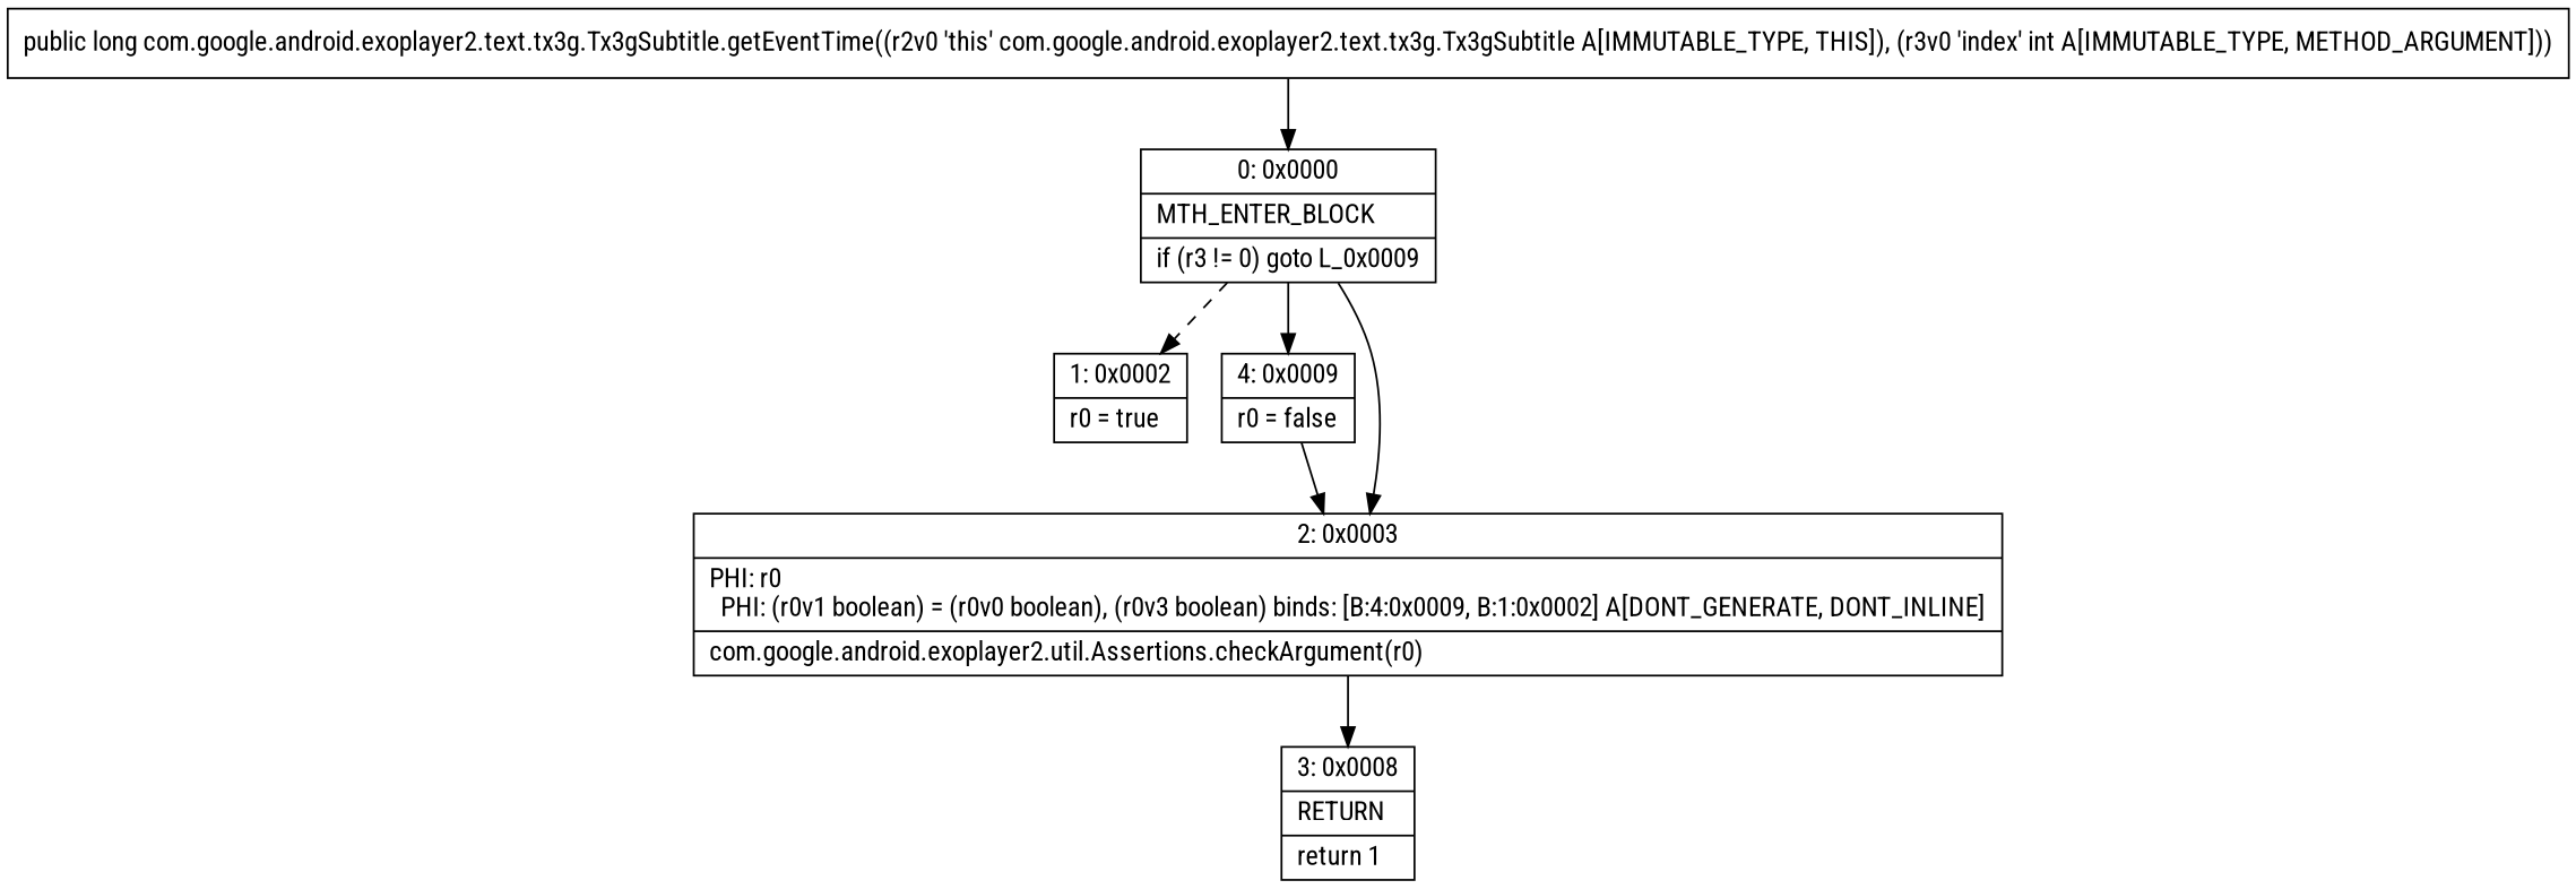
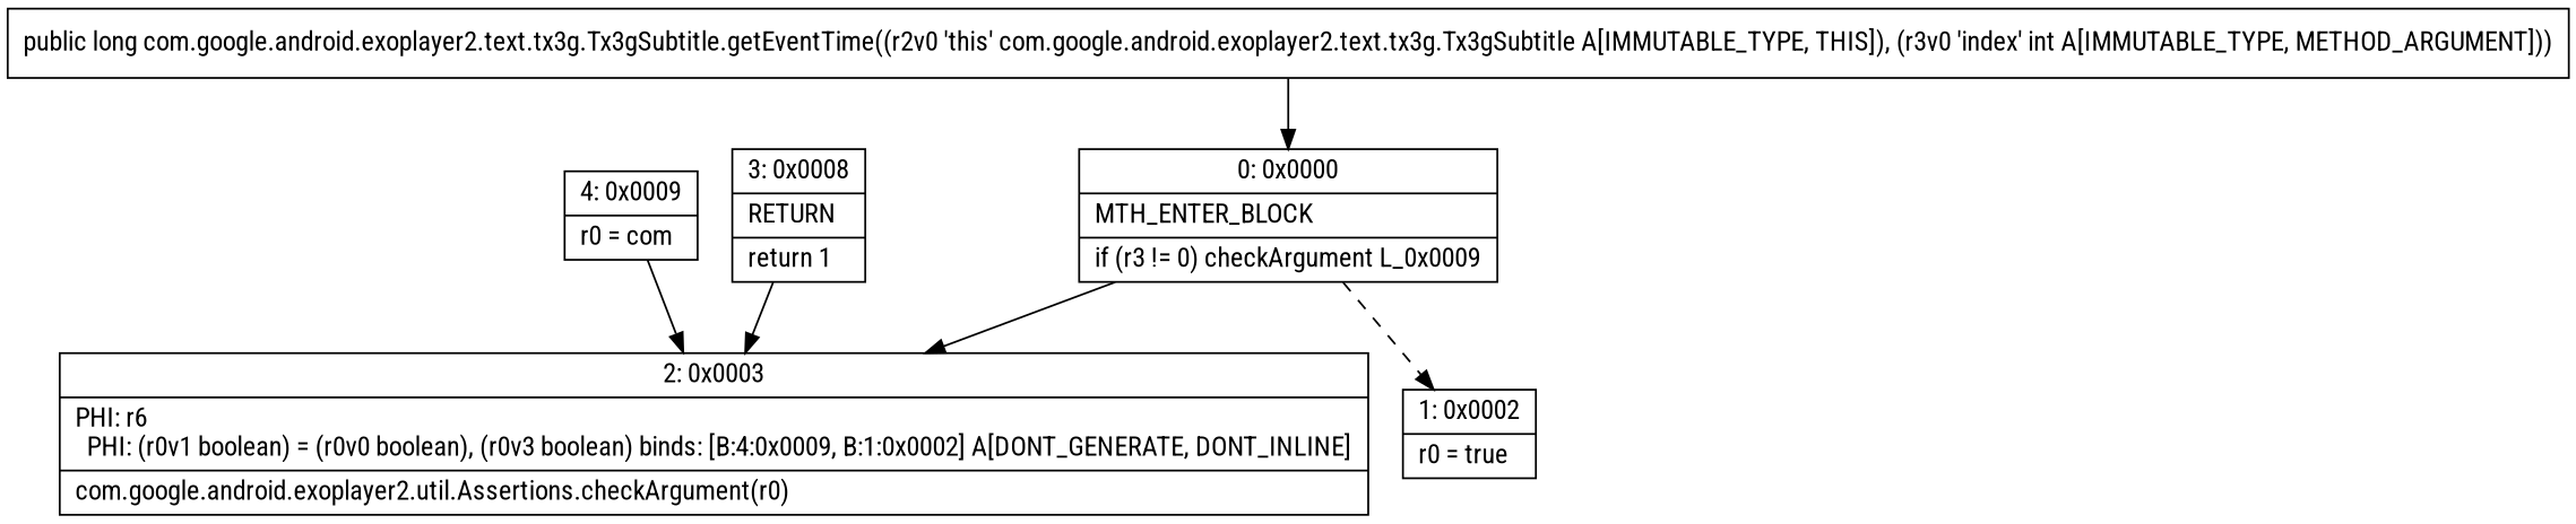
  digraph {
    fontname="Roboto Condensed"
    node [fontname="Roboto Condensed" shape=record]
    edge [fontname="Roboto Condensed"]
-   n1 [label="{0\:\ 0x0000|MTH_ENTER_BLOCK\l|if (r3 != 0) goto L_0x0009\l}"]
+   n1 [label="{0\:\ 0x0000|MTH_ENTER_BLOCK\l|if (r3 != 0) checkArgument L_0x0009\l}"]
    n2 [label="{1\:\ 0x0002|r0 = true\l}"]
-   n3 [label="{4\:\ 0x0009|r0 = false\l}"]
-   n4 [label="{2\:\ 0x0003|PHI: r0 \l  PHI: (r0v1 boolean) = (r0v0 boolean), (r0v3 boolean) binds: [B:4:0x0009, B:1:0x0002] A[DONT_GENERATE, DONT_INLINE]\l|com.google.android.exoplayer2.util.Assertions.checkArgument(r0)\l}"]
+   n3 [label="{4\:\ 0x0009|r0 = com\l}"]
+   n4 [label="{2\:\ 0x0003|PHI: r6 \l  PHI: (r0v1 boolean) = (r0v0 boolean), (r0v3 boolean) binds: [B:4:0x0009, B:1:0x0002] A[DONT_GENERATE, DONT_INLINE]\l|com.google.android.exoplayer2.util.Assertions.checkArgument(r0)\l}"]
    n5 [label="{3\:\ 0x0008|RETURN\l|return 1\l}"]
    n6 [label="{public long com.google.android.exoplayer2.text.tx3g.Tx3gSubtitle.getEventTime((r2v0 'this' com.google.android.exoplayer2.text.tx3g.Tx3gSubtitle A[IMMUTABLE_TYPE, THIS]), (r3v0 'index' int A[IMMUTABLE_TYPE, METHOD_ARGUMENT])) }"]
    n1 -> n2 [style=dashed]
-   n1 -> n3
    n1 -> n4
    n3 -> n4
-   n4 -> n5
+   n5 -> n4
    n6 -> n1
  }
